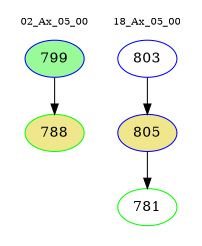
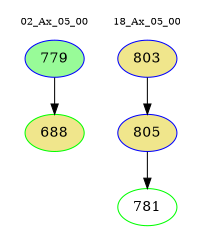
  digraph {
    node [color=blue fillcolor=khaki style=filled]
    edge [color=black]
-   n1 [fillcolor=palegreen label=799]
-   n2 [color=green label=788]
-   n3 [fillcolor=white label=803]
+   n1 [fillcolor=palegreen label=779]
+   n2 [color=green label=688]
+   n3 [label=803]
    n4 [color=green fillcolor=white label=781]
    n5 [label=805]
    subgraph cluster_1 {
      color=white
      fontsize=10
      label="02_Ax_05_00"
      n1
      n2
    }
    subgraph cluster_2 {
      color=white
      fontsize=10
      label="18_Ax_05_00"
      n3
      n4
      n5
    }
    n1 -> n2
    n3 -> n5
    n5 -> n4
  }
